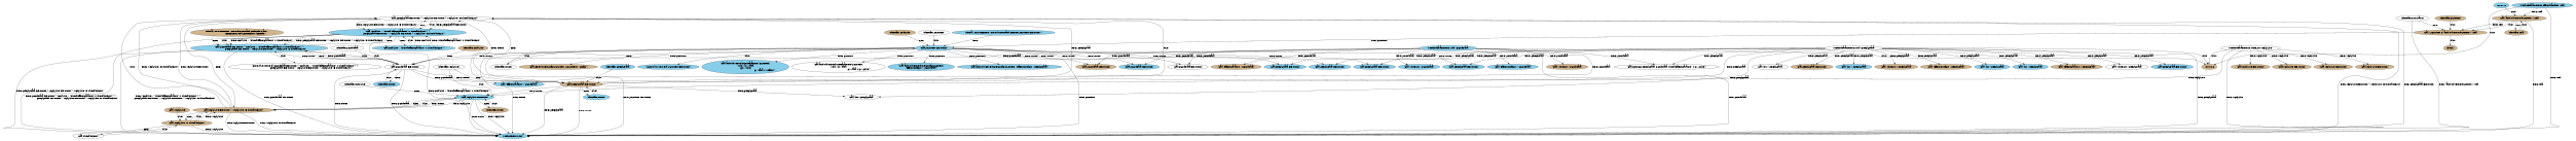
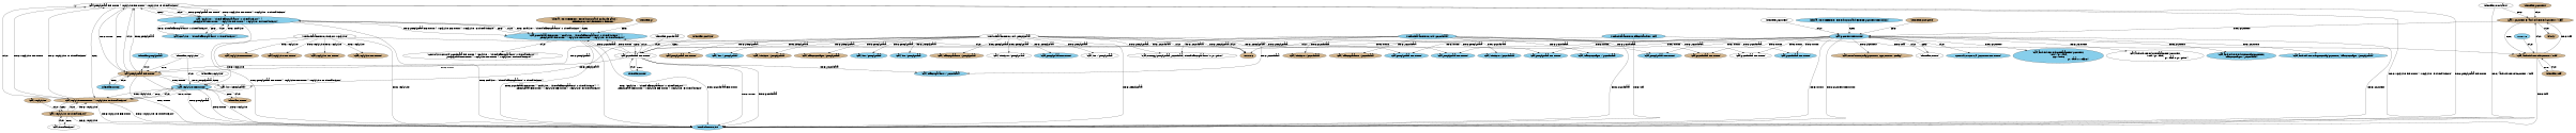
  digraph {
    node [fillcolor=skyblue style=filled]
    n1 [fillcolor=white label="(Call,pReplyData == NULL ||  replySize == NULL || *replySize != sizeof(int32_t))"]
    n2 [fillcolor=tan label="(Call,pReplyData == NULL)"]
    n3 [fillcolor=tan label="(Call,replySize == NULL || *replySize != sizeof(int32_t))"]
    n4 [label="(Call,(cmdSize < (sizeof(effect_param_t) + sizeof(int32_t))) ||\n                    pReplyData == NULL ||  replySize == NULL || *replySize != sizeof(int32_t))"]
    n5 [label="(MethodReturn,int)"]
    n6 [label="(Call,replySize == NULL)"]
    n7 [label="(Identifier,NULL)"]
    n8 [fillcolor=white label="(Call,(int *)pReplyData)"]
    n9 [fillcolor=tan label="(Call,*replySize != sizeof(int32_t))"]
    n10 [label="(Call,pCmdData == NULL || (cmdSize < (sizeof(effect_param_t) + sizeof(int32_t))) ||\n                    pReplyData == NULL ||  replySize == NULL || *replySize != sizeof(int32_t))"]
    n11 [label="(Call,cmdSize < (sizeof(effect_param_t) + sizeof(int32_t)))"]
    n12 [fillcolor=tan label="(Identifier,NULL)"]
    n13 [fillcolor=white label="(MethodParameterIn,void *pReplyData)"]
    n14 [fillcolor=white label="(Call,(int *) pReplyData)"]
    n15 [label="(Call,pReplyData == NULL)"]
    n16 [label="(Call,pReplyData == NULL)"]
    n17 [label="(Call,pReplyData == NULL)"]
    n18 [fillcolor=tan label="(Call,pReplyData == NULL)"]
    n19 [label="(Call,(int *) pReplyData)"]
    n20 [fillcolor=tan label="(Call,(uint32_t *)pReplyData)"]
    n21 [fillcolor=tan label="(Call,(effect_config_t *)pReplyData)"]
    n22 [label="(Call,pReplyData == NULL)"]
    n23 [label="(Call,(int *)pReplyData)"]
    n24 [label="(Call,(int *)pReplyData)"]
    n25 [fillcolor=tan label="(Call,(effect_param_t *)pReplyData)"]
    n26 [fillcolor=white label="(Call,(uint32_t *)pReplyData)"]
    n27 [fillcolor=white label="(Call,memcpy(pReplyData, pCmdData, sizeof(effect_param_t) + p->psize))"]
    n28 [label="(Call,pReplyData == NULL)"]
    1000106 [fillcolor=tan]
    n30 [fillcolor=white label="(Call,pCmdData == NULL)"]
    n31 [label="(Call,(effect_param_t *) pCmdData)"]
    n32 [label="(Identifier,NULL)"]
    n33 [fillcolor=white label="(ControlStructure,if (pCmdData == NULL || (cmdSize < (sizeof(effect_param_t) + sizeof(int32_t))) ||\n                    pReplyData == NULL ||  replySize == NULL || *replySize != sizeof(int32_t)))"]
    n34 [label="(MethodParameterIn,void *pCmdData)"]
    n35 [fillcolor=white label="(Call,pCmdData == NULL)"]
    n36 [fillcolor=tan label="(Call,pCmdData == NULL)"]
    n37 [fillcolor=tan label="(Call,(uint32_t *)pCmdData)"]
    n38 [label="(Call,pCmdData == NULL)"]
    n39 [fillcolor=tan label="(Call,(effect_param_t *)pCmdData)"]
    n40 [label="(Call,(uint32_t *)pCmdData)"]
    n41 [label="(Call,(effect_config_t *) pCmdData)"]
    n42 [label="(Call,pContext == NULL)"]
    n43 [label="(ControlStructure,if (pContext == NULL))"]
    n44 [label="(Call,android::Reverb_getParameter(pContext,\n (void *)p->data,\n &p->vsize,\n                                                          p->data + voffset))"]
    n45 [fillcolor=white label="(Call,android::Reverb_setParameter(pContext,\n (void *)p->data,\n                                                              p->data + p->psize))"]
    n46 [label="(Call,android::Reverb_setConfig(pContext,\n (effect_config_t *) pCmdData))"]
    n47 [label="(Call,android::Reverb_getConfig(pContext, (effect_config_t *)pReplyData))"]
    n48 [fillcolor=white label="(Identifier,NULL)"]
    n49 [fillcolor=tan label="(Call,Reverb_setConfig(pContext, &pContext->config))"]
    n50 [fillcolor=tan label="(Call,* pContext = (android::ReverbContext *) self)"]
    n51 [fillcolor=tan label="(Call,(android::ReverbContext *) self)"]
    n52 [fillcolor=tan label="(Block,)"]
    n53 [fillcolor=tan label="(Identifier,self)"]
    n54 [label="(MethodParameterIn,effect_handle_t  self)"]
    n55 [fillcolor=white label="(Call,sizeof(int32_t))"]
    n56 [fillcolor=white label="(MethodParameterIn,uint32_t *replySize)"]
    n57 [fillcolor=tan label="(Call,replySize == NULL)"]
    n58 [fillcolor=tan label="(Call,replySize == NULL)"]
    n59 [fillcolor=tan label="(Call,replySize == NULL)"]
    n60 [fillcolor=tan label="(Call,replySize == NULL)"]
    n61 [fillcolor=tan label="(Identifier,cmdSize)"]
    n62 [label="(Identifier,pReplyData)"]
    n63 [fillcolor=tan label="(Call,*replySize)"]
    n64 [fillcolor=white label="(Identifier,replySize)"]
    n65 [fillcolor=tan label="(Identifier,cmdCode)"]
    n66 [fillcolor=tan label="(Identifier,pContext)"]
    n67 [fillcolor=tan label="(Literal,\"\tLVM_ERROR : Reverb_command cmdCode Case: \"\n                         \"EFFECT_CMD_SET_PARAM: ERROR\")"]
    n68 [fillcolor=white label="(Identifier,LvmStatus)"]
    n69 [fillcolor=white label="(Identifier,replySize)"]
    n70 [fillcolor=white label="(Identifier,pContext)"]
    n71 [label="(Literal,\"\tLVM_ERROR : Reverb_command ERROR pContext == NULL\")"]
+   n72 [fillcolor=tan label="(Identifier,p)"]
    n73 [fillcolor=white label="(Identifier,pCmdData)"]
    1000118
    n1 -> n2 [label="CFG: "]
    n1 -> n3 [label="CFG: "]
    n1 -> n4 [label="AST: "]
    n1 -> n4 [label="DDG: pReplyData == NULL"]
    n1 -> n4 [label="DDG: replySize == NULL || *replySize != sizeof(int32_t)"]
    n1 -> n5 [label="DDG: replySize == NULL || *replySize != sizeof(int32_t)"]
    n1 -> n5 [label="DDG: pReplyData == NULL"]
    n2 -> n1 [label="AST: "]
    n2 -> n1 [label="DDG: pReplyData"]
    n2 -> n1 [label="DDG: NULL"]
    n2 -> n5 [label="DDG: NULL"]
    n2 -> n5 [label="DDG: pReplyData"]
    n2 -> n6 [label="DDG: NULL"]
    n2 -> n7 [label="CFG: "]
    n2 -> n8 [label="DDG: pReplyData"]
    n3 -> n1 [label="AST: "]
    n3 -> n1 [label="DDG: replySize == NULL"]
    n3 -> n1 [label="DDG: *replySize != sizeof(int32_t)"]
    n3 -> n5 [label="DDG: replySize == NULL"]
    n3 -> n5 [label="DDG: *replySize != sizeof(int32_t)"]
    n3 -> n6 [label="CFG: "]
    n3 -> n9 [label="CFG: "]
    n4 -> n1 [label="CFG: "]
    n4 -> n5 [label="DDG: pReplyData == NULL ||  replySize == NULL || *replySize != sizeof(int32_t)"]
    n4 -> n5 [label="DDG: cmdSize < (sizeof(effect_param_t) + sizeof(int32_t))"]
    n4 -> n10 [label="AST: "]
    n4 -> n10 [label="DDG: cmdSize < (sizeof(effect_param_t) + sizeof(int32_t))"]
    n4 -> n10 [label="DDG: pReplyData == NULL ||  replySize == NULL || *replySize != sizeof(int32_t)"]
    n4 -> n11 [label="CFG: "]
    n6 -> n3 [label="AST: "]
    n6 -> n3 [label="DDG: replySize"]
    n6 -> n3 [label="DDG: NULL"]
    n6 -> n5 [label="DDG: replySize"]
    n6 -> n5 [label="DDG: NULL"]
    n6 -> n12 [label="CFG: "]
    n7 -> n2 [label="AST: "]
    n9 -> n3 [label="AST: "]
    n9 -> n3 [label="DDG: *replySize"]
    n9 -> n5 [label="DDG: *replySize"]
    n9 -> n55 [label="CFG: "]
    n10 -> n4 [label="CFG: "]
    n10 -> n5 [label="DDG: pCmdData == NULL || (cmdSize < (sizeof(effect_param_t) + sizeof(int32_t))) ||\n                    pReplyData == NULL ||  replySize == NULL || *replySize != sizeof(int32_t)"]
    n10 -> n5 [label="DDG: (cmdSize < (sizeof(effect_param_t) + sizeof(int32_t))) ||\n                    pReplyData == NULL ||  replySize == NULL || *replySize != sizeof(int32_t)"]
    n10 -> n5 [label="DDG: pCmdData == NULL"]
    n10 -> n30 [label="CFG: "]
    n10 -> n33 [label="AST: "]
    n11 -> n4 [label="AST: "]
    n11 -> n4 [label="DDG: cmdSize"]
    n11 -> n4 [label="DDG: sizeof(effect_param_t) + sizeof(int32_t)"]
    n12 -> n6 [label="AST: "]
    n13 -> n2 [label="DDG: pReplyData"]
    n13 -> n5 [label="DDG: pReplyData"]
    n13 -> n8 [label="DDG: pReplyData"]
    n13 -> n14 [label="DDG: pReplyData"]
    n13 -> n15 [label="DDG: pReplyData"]
    n13 -> n16 [label="DDG: pReplyData"]
    n13 -> n17 [label="DDG: pReplyData"]
    n13 -> n18 [label="DDG: pReplyData"]
    n13 -> n19 [label="DDG: pReplyData"]
    n13 -> n20 [label="DDG: pReplyData"]
    n13 -> n21 [label="DDG: pReplyData"]
    n13 -> n22 [label="DDG: pReplyData"]
    n13 -> n23 [label="DDG: pReplyData"]
    n13 -> n24 [label="DDG: pReplyData"]
    n13 -> n25 [label="DDG: pReplyData"]
    n13 -> n26 [label="DDG: pReplyData"]
    n13 -> n27 [label="DDG: pReplyData"]
    n13 -> n28 [label="DDG: pReplyData"]
    n13 -> 1000106 [label="AST: "]
    n30 -> n2 [label="DDG: NULL"]
    n30 -> n5 [label="DDG: NULL"]
    n30 -> n5 [label="DDG: pCmdData"]
    n30 -> n10 [label="AST: "]
    n30 -> n10 [label="DDG: pCmdData"]
    n30 -> n10 [label="DDG: NULL"]
    n30 -> n31 [label="DDG: pCmdData"]
    n30 -> n32 [label="CFG: "]
    n32 -> n30 [label="AST: "]
    n34 -> n5 [label="DDG: pCmdData"]
    n34 -> n27 [label="DDG: pCmdData"]
    n34 -> 1000106 [label="AST: "]
    n34 -> n30 [label="DDG: pCmdData"]
    n34 -> n31 [label="DDG: pCmdData"]
    n34 -> n35 [label="DDG: pCmdData"]
    n34 -> n36 [label="DDG: pCmdData"]
    n34 -> n37 [label="DDG: pCmdData"]
    n34 -> n38 [label="DDG: pCmdData"]
    n34 -> n39 [label="DDG: pCmdData"]
    n34 -> n40 [label="DDG: pCmdData"]
    n34 -> n41 [label="DDG: pCmdData"]
    n42 -> n5 [label="DDG: NULL"]
    n42 -> n5 [label="DDG: pContext == NULL"]
    n42 -> n5 [label="DDG: pContext"]
    n42 -> n15 [label="DDG: NULL"]
    n42 -> n16 [label="DDG: NULL"]
    n42 -> n17 [label="DDG: NULL"]
    n42 -> n22 [label="DDG: NULL"]
    n42 -> n30 [label="DDG: NULL"]
    n42 -> n35 [label="DDG: NULL"]
    n42 -> n36 [label="DDG: NULL"]
    n42 -> n38 [label="DDG: NULL"]
    n42 -> n43 [label="AST: "]
    n42 -> n44 [label="DDG: pContext"]
    n42 -> n45 [label="DDG: pContext"]
    n42 -> n46 [label="DDG: pContext"]
    n42 -> n47 [label="DDG: pContext"]
    n42 -> n48 [label="CFG: "]
    n42 -> n49 [label="DDG: pContext"]
    n48 -> n42 [label="AST: "]
    n50 -> n42 [label="DDG: pContext"]
+   n50 -> n51 [label="CFG: "]
    n50 -> n52 [label="AST: "]
    n51 -> n5 [label="DDG: self"]
    n51 -> n50 [label="AST: "]
    n51 -> n50 [label="DDG: self"]
    n51 -> n53 [label="CFG: "]
    n53 -> n51 [label="AST: "]
    n54 -> n5 [label="DDG: self"]
    n54 -> 1000106 [label="AST: "]
    n54 -> n51 [label="DDG: self"]
    n55 -> n9 [label="AST: "]
    n56 -> n5 [label="DDG: replySize"]
    n56 -> n6 [label="DDG: replySize"]
    n56 -> 1000106 [label="AST: "]
    n56 -> n57 [label="DDG: replySize"]
    n56 -> n58 [label="DDG: replySize"]
    n56 -> n59 [label="DDG: replySize"]
    n56 -> n60 [label="DDG: replySize"]
    n61 -> n30 [label="CFG: "]
    n62 -> n2 [label="AST: "]
    n63 -> n9 [label="AST: "]
    n64 -> n6 [label="CFG: "]
    n65 -> n42 [label="CFG: "]
    n66 -> n50 [label="AST: "]
    n67 -> n10 [label="CFG: "]
    n68 -> n5 [label="DDG: (android::ReverbContext *) self"]
    n68 -> n50 [label="CFG: "]
    n69 -> n2 [label="CFG: "]
    n69 -> n6 [label="AST: "]
    n70 -> n42 [label="AST: "]
    n71 -> n42 [label="CFG: "]
+   n72 -> n10 [label="CFG: "]
    n73 -> n30 [label="AST: "]
    1000118 -> n51 [label="AST: "]
  }
